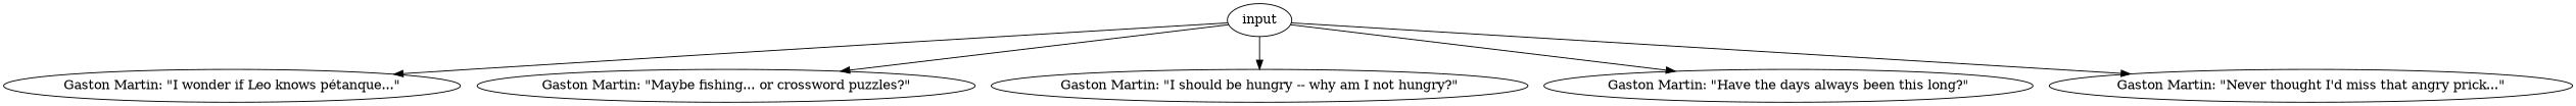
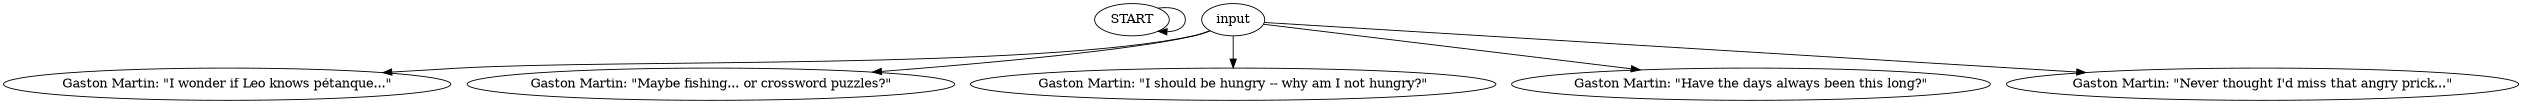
  digraph {
+   n1 [label=START]
    n2 [label=input]
    n3 [label="Gaston Martin: \"I wonder if Leo knows pétanque...\""]
    n4 [label="Gaston Martin: \"Maybe fishing... or crossword puzzles?\""]
    n5 [label="Gaston Martin: \"I should be hungry -- why am I not hungry?\""]
    n6 [label="Gaston Martin: \"Have the days always been this long?\""]
    n7 [label="Gaston Martin: \"Never thought I'd miss that angry prick...\""]
+   n1 -> n1
    n2 -> n3
    n2 -> n4
    n2 -> n5
    n2 -> n6
    n2 -> n7
  }
